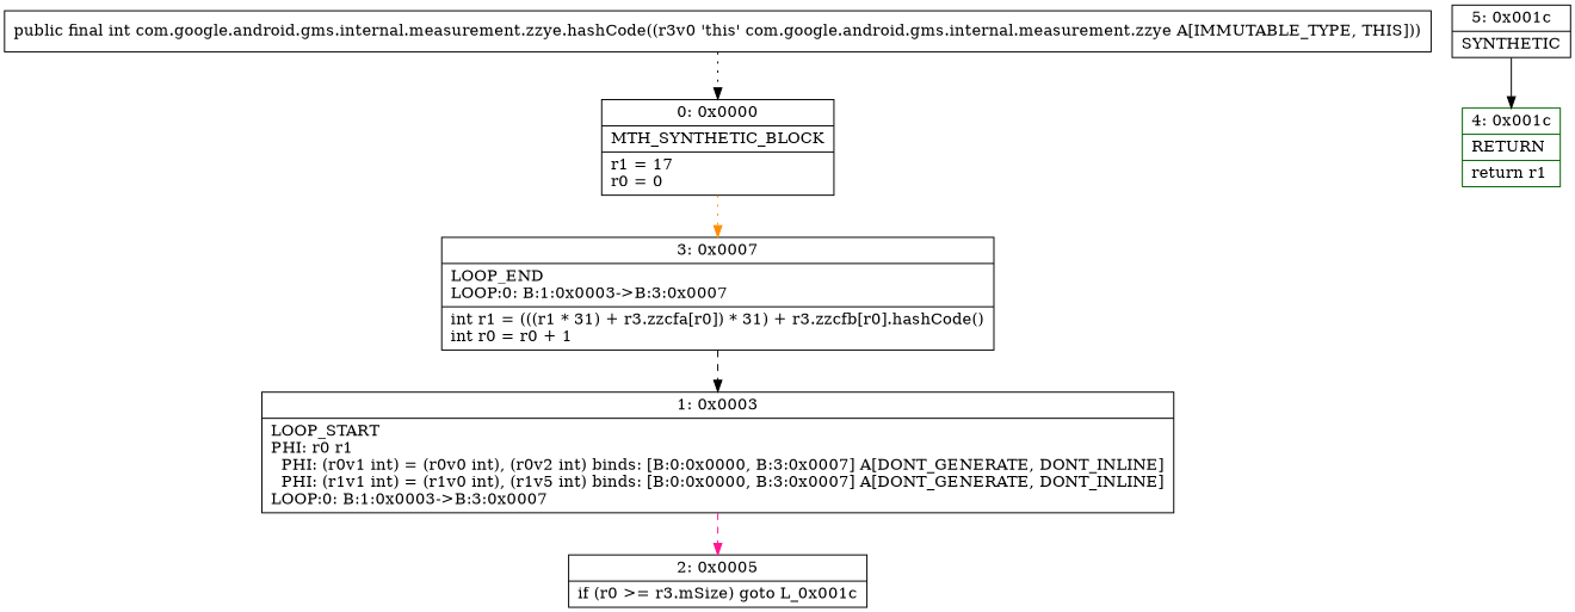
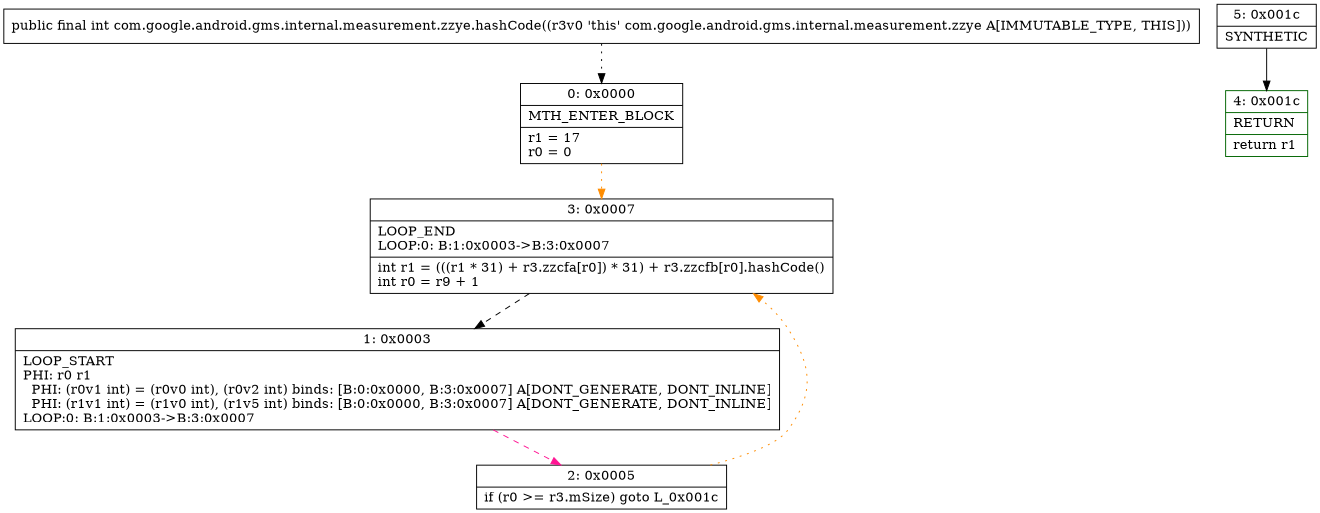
  digraph {
    node [color=black shape=record]
    edge [color=black style=dotted]
-   n1 [label="{0\:\ 0x0000|MTH_SYNTHETIC_BLOCK\l|r1 = 17\lr0 = 0\l}"]
-   n2 [label="{3\:\ 0x0007|LOOP_END\lLOOP:0: B:1:0x0003\-\>B:3:0x0007\l|int r1 = (((r1 * 31) + r3.zzcfa[r0]) * 31) + r3.zzcfb[r0].hashCode()\lint r0 = r0 + 1\l}"]
+   n1 [label="{0\:\ 0x0000|MTH_ENTER_BLOCK\l|r1 = 17\lr0 = 0\l}"]
+   n2 [label="{3\:\ 0x0007|LOOP_END\lLOOP:0: B:1:0x0003\-\>B:3:0x0007\l|int r1 = (((r1 * 31) + r3.zzcfa[r0]) * 31) + r3.zzcfb[r0].hashCode()\lint r0 = r9 + 1\l}"]
    n3 [label="{1\:\ 0x0003|LOOP_START\lPHI: r0 r1 \l  PHI: (r0v1 int) = (r0v0 int), (r0v2 int) binds: [B:0:0x0000, B:3:0x0007] A[DONT_GENERATE, DONT_INLINE]\l  PHI: (r1v1 int) = (r1v0 int), (r1v5 int) binds: [B:0:0x0000, B:3:0x0007] A[DONT_GENERATE, DONT_INLINE]\lLOOP:0: B:1:0x0003\-\>B:3:0x0007\l}"]
    n4 [label="{2\:\ 0x0005|if (r0 \>= r3.mSize) goto L_0x001c\l}"]
    n5 [label="{5\:\ 0x001c|SYNTHETIC\l}"]
    n6 [color=darkgreen label="{4\:\ 0x001c|RETURN\l|return r1\l}"]
    n7 [label="{public final int com.google.android.gms.internal.measurement.zzye.hashCode((r3v0 'this' com.google.android.gms.internal.measurement.zzye A[IMMUTABLE_TYPE, THIS])) }"]
    n1 -> n2 [color=darkorange]
    n2 -> n3 [style=dashed]
    n3 -> n4 [color=deeppink style=dashed]
+   n4 -> n2 [color=darkorange]
    n5 -> n6 [style=solid]
    n7 -> n1
  }
